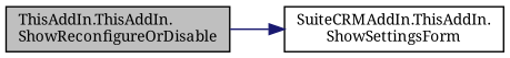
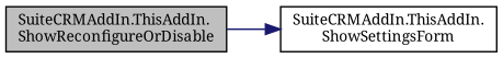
  digraph {
    rankdir=LR
    fontname="Noto Serif"
    node [color=black fontname="Noto Serif" fontsize=10 shape=record style=filled]
-   n1 [fillcolor=grey75 fontcolor=black height=0.2 label="ThisAddIn.ThisAddIn.\lShowReconfigureOrDisable" width=0.4]
+   n1 [fillcolor=grey75 fontcolor=black height=0.2 label="SuiteCRMAddIn.ThisAddIn.\lShowReconfigureOrDisable" width=0.4]
    n2 [fillcolor=white height=0.2 label="SuiteCRMAddIn.ThisAddIn.\lShowSettingsForm" width=0.4]
    n1 -> n2 [color=midnightblue fontname="Noto Serif" fontsize=10 labelfontname=Helvetica labelfontsize=10 style=solid]
  }
